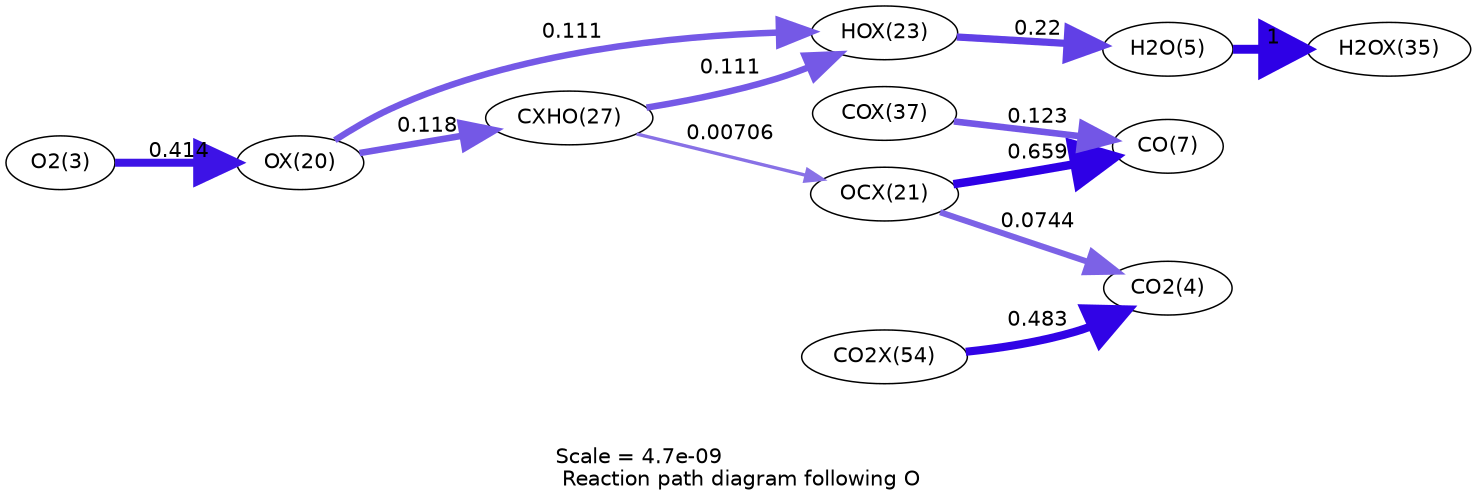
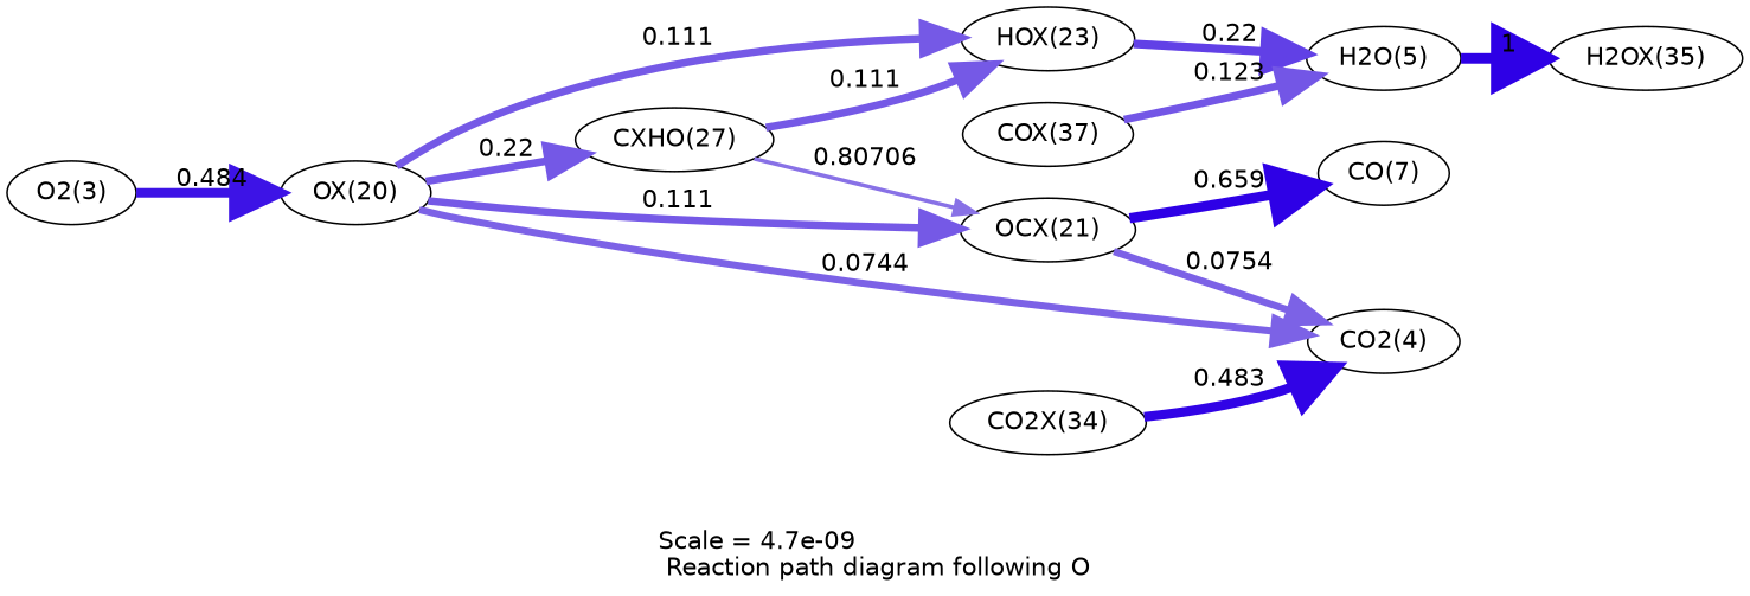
  digraph {
    fontname=Helvetica
    label="Scale = 4.7e-09\l Reaction path diagram following O"
    rankdir=LR
    node [fontname=Helvetica]
    edge [arrowsize=2.17 color="0.7, 0.611, 0.9" fontname=Helvetica penwidth=4.34]
    n1 [label="O2(3)"]
    n2 [label="OX(20)"]
    n3 [label="HOX(23)"]
    n4 [label="CXHO(27)"]
    n5 [label="OCX(21)"]
    n6 [label="CO2(4)"]
    n7 [label="H2O(5)"]
    n8 [label="CO(7)"]
    n9 [label="H2OX(35)"]
    n10 [label="COX(37)"]
-   n11 [label="CO2X(54)"]
-   n1 -> n2 [arrowsize=2.67 color="0.7, 0.914, 0.9" label=" 0.414" penwidth=5.33]
+   n11 [label="CO2X(34)"]
+   n1 -> n2 [arrowsize=2.67 color="0.7, 0.914, 0.9" label=" 0.484" penwidth=5.33]
    n2 -> n3 [label=" 0.111"]
-   n2 -> n4 [arrowsize=2.19 color="0.7, 0.618, 0.9" label=" 0.118" penwidth=4.39]
+   n2 -> n4 [arrowsize=2.19 color="0.7, 0.618, 0.9" label=" 0.22" penwidth=4.39]
+   n2 -> n5 [label=" 0.111"]
+   n2 -> n6 [arrowsize=2.02 color="0.7, 0.574, 0.9" label=" 0.0744" penwidth=4.04]
    n3 -> n7 [arrowsize=2.43 color="0.7, 0.72, 0.9" label=" 0.22" penwidth=4.86]
    n4 -> n3 [label=" 0.111"]
-   n4 -> n5 [arrowsize=1.13 color="0.7, 0.507, 0.9" label=" 0.00706" penwidth=2.26]
-   n5 -> n6 [arrowsize=2.02 color="0.7, 0.574, 0.9" label=" 0.0744" penwidth=4.04]
+   n4 -> n5 [arrowsize=1.13 color="0.7, 0.507, 0.9" label=" 0.80706" penwidth=2.26]
+   n5 -> n6 [arrowsize=2.02 color="0.7, 0.574, 0.9" label=" 0.0754" penwidth=4.04]
    n5 -> n8 [arrowsize=2.84 color="0.7, 1.16, 0.9" label=" 0.659" penwidth=5.68]
    n7 -> n9 [arrowsize=3 color="0.7, 1.5, 0.9" label=" 1" penwidth=6]
-   n10 -> n8 [arrowsize=2.21 color="0.7, 0.623, 0.9" label=" 0.123" penwidth=4.42]
+   n10 -> n7 [arrowsize=2.21 color="0.7, 0.623, 0.9" label=" 0.123" penwidth=4.42]
    n11 -> n6 [arrowsize=2.72 color="0.7, 0.983, 0.9" label=" 0.483" penwidth=5.45]
  }
